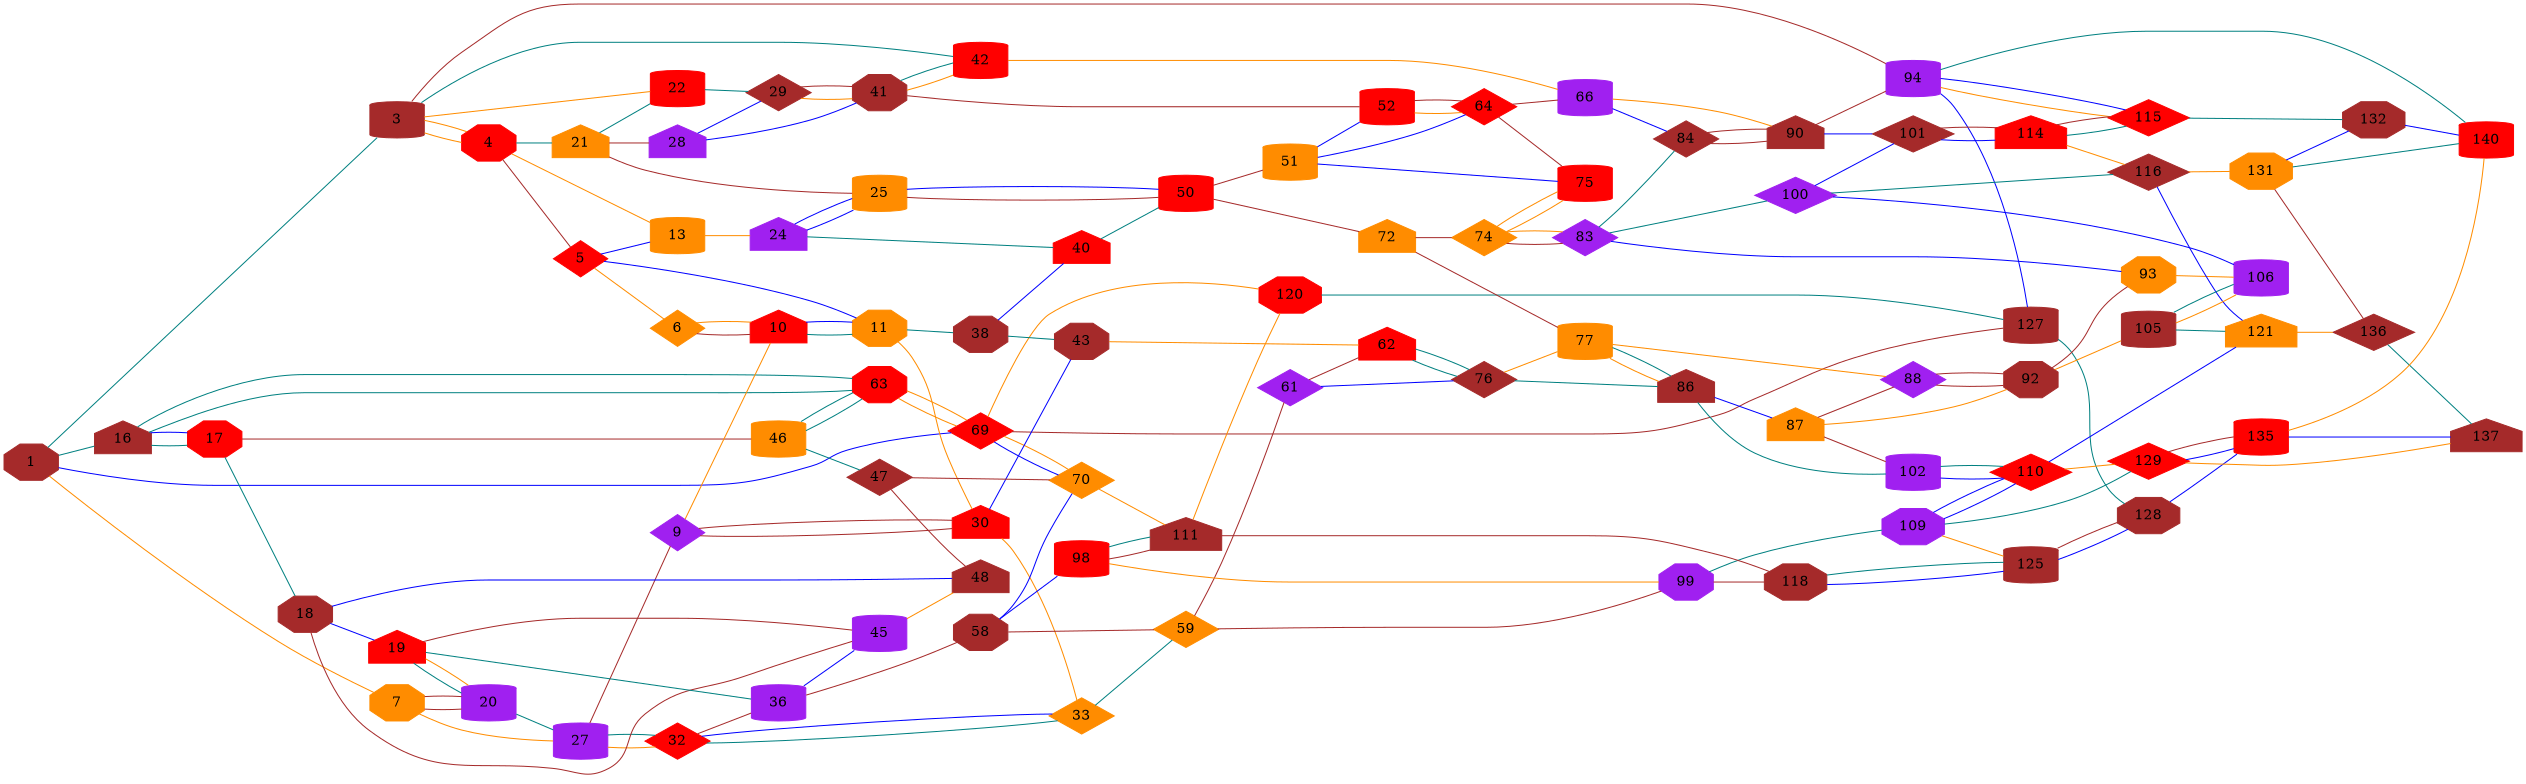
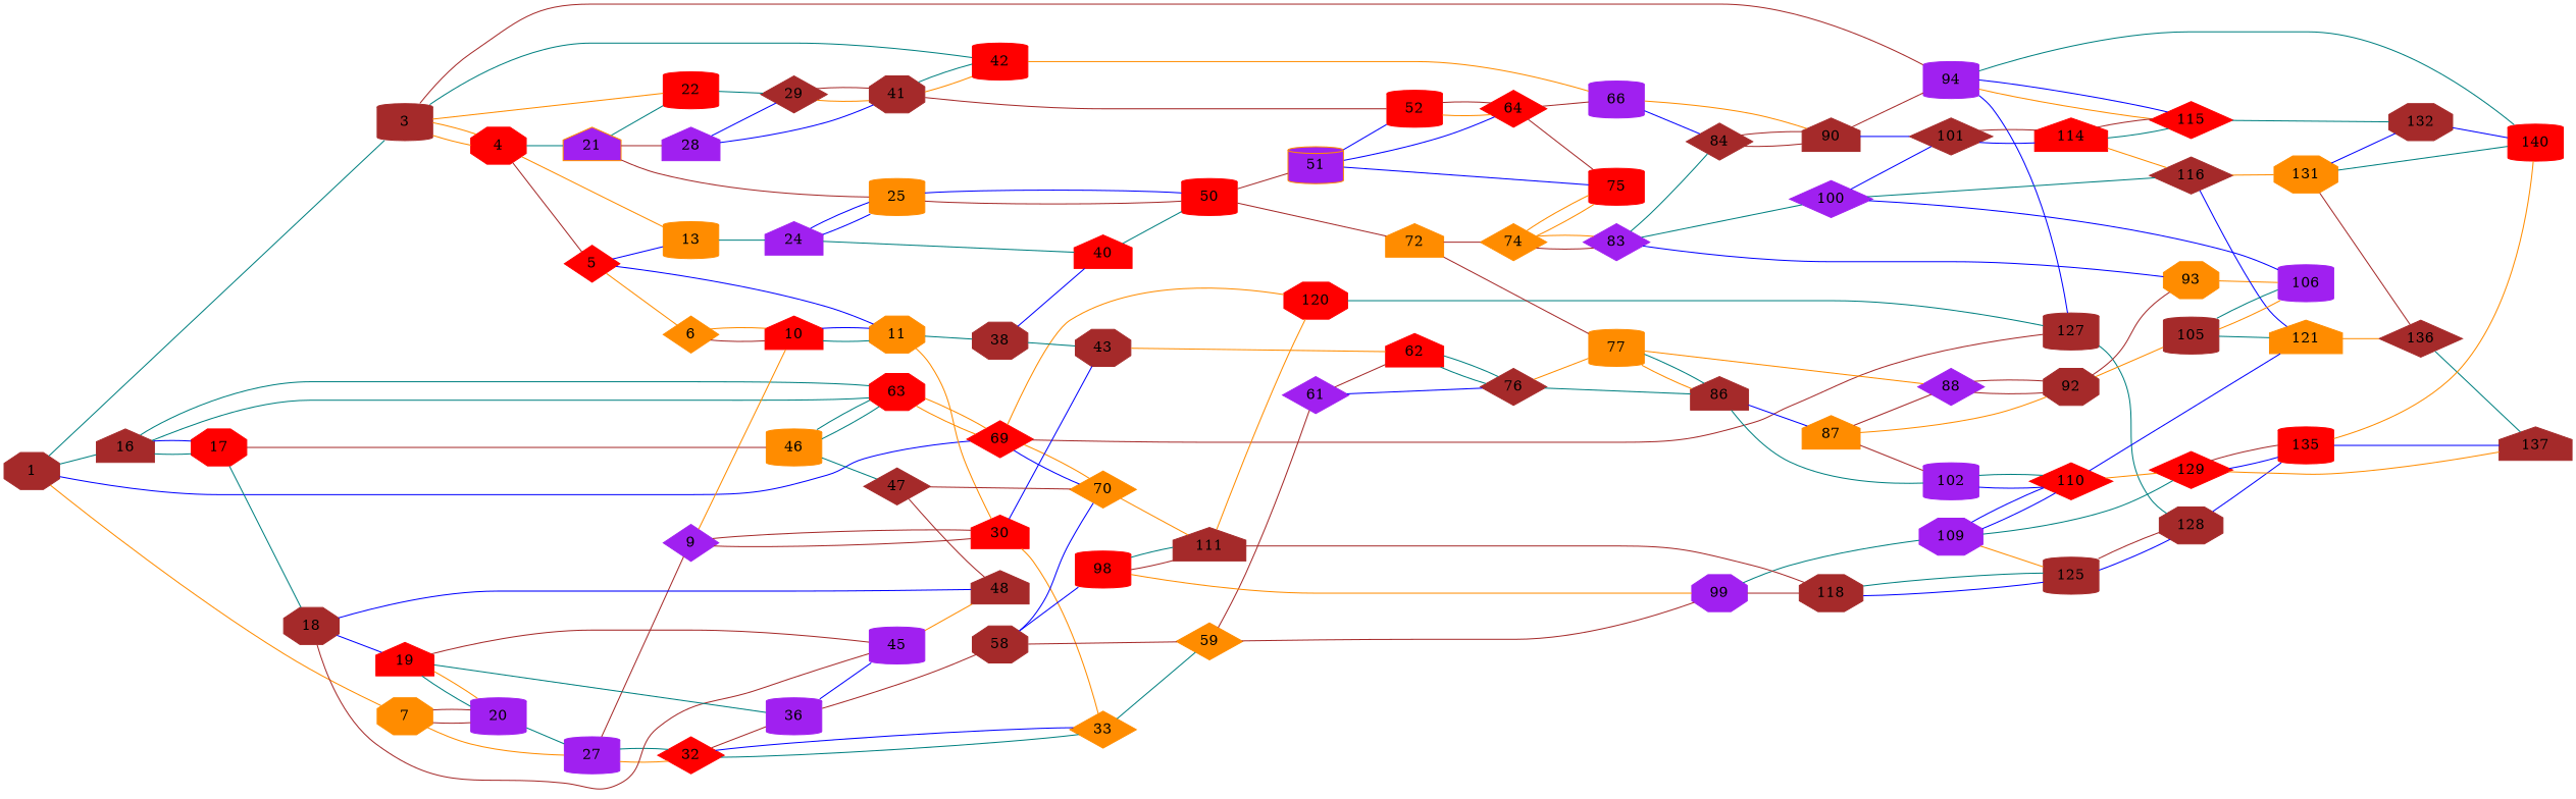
  graph {
    fontname="DejaVu Serif"
    rankdir=LR
    node [color=brown fontname="DejaVu Serif" shape=cylinder style=filled]
    edge [color=brown fontname="DejaVu Serif"]
    1 [shape=octagon super="+2"]
    3 [super="+23"]
    7 [color=darkorange shape=octagon super="+8"]
    16 [shape=house]
    69 [color=red shape=diamond super="+107"]
    4 [color=red shape=octagon super="+15"]
    22 [color=red]
    42 [color=red]
    94 [color=purple super="+95"]
    20 [color=purple]
    27 [color=purple]
    17 [color=red shape=octagon]
    63 [color=red shape=octagon]
    70 [color=darkorange shape=diamond super="+79"]
    120 [color=red shape=octagon]
    127 [super="+142"]
    5 [color=red shape=diamond super="+12"]
    13 [color=darkorange super="+14"]
-   21 [color=darkorange shape=house super="+26"]
+   21 [color=darkorange shape=house super="+26" fillcolor=purple]
    29 [shape=diamond]
    66 [color=purple super="+67"]
    115 [color=red shape=diamond super="+133"]
    140 [color=red super="+141"]
    6 [color=darkorange shape=diamond]
    11 [color=darkorange shape=octagon super="+31"]
    24 [color=purple shape=house super="+37"]
    25 [color=darkorange]
    28 [color=purple shape=house]
    10 [color=red shape=house]
    30 [color=red shape=house super="+34"]
    38 [shape=octagon super="+39"]
    9 [color=purple shape=diamond]
    32 [color=red shape=diamond]
    33 [color=darkorange shape=diamond super="+60"]
    43 [shape=octagon super="+57"]
    40 [color=red shape=house]
    18 [shape=octagon super="+44"]
    46 [color=darkorange]
    19 [color=red shape=house super="+35"]
    45 [color=purple super="+53"]
    48 [shape=house super="+56"]
    47 [shape=diamond super="+71"]
    36 [color=purple super="+54"]
    58 [shape=octagon super="+80"]
    50 [color=red super="+55"]
    41 [shape=octagon super="+49"]
-   51 [color=darkorange super="+68"]
+   51 [color=darkorange super="+68" fillcolor=purple]
    72 [color=darkorange shape=house super="+73"]
    52 [color=red]
    59 [color=darkorange shape=diamond super="+81"]
    62 [color=red shape=house]
    61 [color=purple shape=diamond super="+82"]
    99 [color=purple shape=octagon super="+108"]
    76 [shape=diamond super="+85"]
    98 [color=red]
    64 [color=red shape=diamond super="+65"]
    84 [shape=diamond]
    90 [shape=house super="+91"]
    111 [shape=house super="+117"]
    75 [color=red]
    74 [color=darkorange shape=diamond]
    77 [color=darkorange super="+78"]
    109 [color=purple shape=octagon super="+126"]
    118 [shape=octagon]
    86 [shape=house super="+89"]
    101 [shape=diamond]
    128 [shape=octagon super="+134"]
    83 [color=purple shape=diamond super="+97"]
    88 [color=purple shape=diamond]
    93 [color=darkorange shape=octagon super="+96"]
    106 [color=purple super="+112"]
    100 [color=purple shape=diamond super="+113"]
    87 [color=darkorange shape=house super="+103"]
    102 [color=purple]
    92 [shape=octagon super="+104"]
    116 [shape=diamond super="+123"]
    110 [color=red shape=diamond super="+124"]
    105 [super="+119"]
    114 [color=red shape=house]
    121 [color=darkorange shape=house super="+122"]
    132 [shape=octagon super="+139"]
    125
    129 [color=red shape=diamond super="+130"]
    131 [color=darkorange shape=octagon super="+138"]
    136 [shape=diamond]
    135 [color=red super="+143"]
    137 [shape=house]
    1 -- 3 [color=teal]
    1 -- 7 [color=darkorange]
    1 -- 16 [color=teal]
    1 -- 69 [color=blue]
    3 -- 4 [color=darkorange]
    3 -- 4 [color=darkorange]
    3 -- 22 [color=darkorange]
    3 -- 42 [color=teal]
    3 -- 94
    7 -- 20
    7 -- 20
    7 -- 27 [color=darkorange]
    16 -- 17 [color=teal]
    16 -- 17 [color=blue]
    16 -- 63 [color=teal]
    16 -- 63 [color=teal]
    69 -- 70 [color=blue]
    69 -- 70 [color=darkorange]
    69 -- 120 [color=darkorange]
    69 -- 127
    4 -- 5
    4 -- 13 [color=darkorange]
    4 -- 21 [color=teal]
    22 -- 29 [color=teal]
    42 -- 66 [color=darkorange]
    94 -- 127 [color=blue]
    94 -- 115 [color=darkorange]
    94 -- 115 [color=blue]
    94 -- 140 [color=teal]
    20 -- 27 [color=teal]
    27 -- 9
    27 -- 32 [color=darkorange]
    27 -- 32 [color=teal]
    17 -- 18 [color=teal]
    17 -- 46
    63 -- 69 [color=darkorange]
    63 -- 69 [color=darkorange]
    70 -- 111 [color=darkorange]
    120 -- 127 [color=teal]
    127 -- 128 [color=teal weight=2]
    5 -- 13 [color=blue]
    5 -- 6 [color=darkorange]
    5 -- 11 [color=blue]
-   13 -- 24 [color=darkorange weight=2]
+   13 -- 24 [color=teal weight=2]
    21 -- 22 [color=teal]
    21 -- 25
    21 -- 28
    29 -- 41 [color=darkorange]
    29 -- 41
    66 -- 84 [color=blue]
    66 -- 90 [color=darkorange]
    115 -- 132 [color=teal weight=2]
    6 -- 10
    6 -- 10 [color=darkorange]
    11 -- 30 [color=darkorange]
    11 -- 38 [color=teal]
    24 -- 25 [color=blue]
    24 -- 25 [color=blue]
    24 -- 40 [color=teal]
    25 -- 50
    25 -- 50 [color=blue]
    28 -- 29 [color=blue]
    28 -- 41 [color=blue]
    10 -- 11 [color=teal]
    10 -- 11 [color=blue]
    30 -- 33 [color=darkorange]
    30 -- 43 [color=blue]
    38 -- 43 [color=teal weight=2]
    38 -- 40 [color=blue]
    9 -- 10 [color=darkorange]
    9 -- 30
    9 -- 30
    32 -- 33 [color=teal]
    32 -- 33 [color=blue]
    32 -- 36
    33 -- 59 [color=teal]
    43 -- 62 [color=darkorange]
    40 -- 50 [color=teal]
    18 -- 19 [color=blue]
    18 -- 45
    18 -- 48 [color=blue]
    46 -- 63 [color=teal]
    46 -- 63 [color=teal]
    46 -- 47 [color=teal]
    19 -- 20 [color=teal]
    19 -- 20 [color=darkorange]
    19 -- 45
    19 -- 36 [color=teal]
    45 -- 48 [color=darkorange]
    47 -- 70
    47 -- 48 [weight=2]
    36 -- 45 [color=blue]
    36 -- 58
    58 -- 70 [color=blue]
    58 -- 59
    58 -- 98 [color=blue]
    50 -- 51
    50 -- 72
    41 -- 42 [color=darkorange]
    41 -- 42 [color=teal]
    41 -- 52
    51 -- 52 [color=blue]
    51 -- 64 [color=blue]
    51 -- 75 [color=blue]
    72 -- 74
    72 -- 77
    52 -- 64 [color=darkorange]
    52 -- 64
    59 -- 61
    59 -- 99
    62 -- 76 [color=teal]
    62 -- 76 [color=teal]
    61 -- 62
    61 -- 76 [color=blue]
    99 -- 109 [color=teal]
    99 -- 118
    76 -- 77 [color=darkorange]
    76 -- 86 [color=teal]
    98 -- 99 [color=darkorange]
    98 -- 111
    98 -- 111 [color=teal]
    64 -- 66
    64 -- 75
    84 -- 90
    84 -- 90
    90 -- 94
    90 -- 101 [color=blue]
    111 -- 120 [color=darkorange]
    111 -- 118
    74 -- 75 [color=darkorange]
    74 -- 75 [color=darkorange]
    74 -- 83
    74 -- 83 [color=darkorange]
    77 -- 86 [color=darkorange]
    77 -- 86 [color=teal]
    77 -- 88 [color=darkorange]
    109 -- 110 [color=blue]
    109 -- 110 [color=blue]
    109 -- 125 [color=darkorange]
    109 -- 129 [color=teal]
    118 -- 125 [color=blue]
    118 -- 125 [color=teal]
    86 -- 87 [color=blue]
    86 -- 102 [color=teal]
    101 -- 114 [color=blue]
    101 -- 114
    128 -- 135 [color=blue]
    83 -- 84 [color=teal]
    83 -- 93 [color=blue]
    83 -- 100 [color=teal]
    88 -- 92
    88 -- 92
    93 -- 106 [color=darkorange]
    100 -- 101 [color=blue]
    100 -- 106 [color=blue]
    100 -- 116 [color=teal]
    87 -- 88
    87 -- 102
    87 -- 92 [color=darkorange]
    102 -- 110 [color=blue]
    102 -- 110 [color=teal]
    92 -- 93
    92 -- 105 [color=darkorange]
    116 -- 121 [color=blue]
    116 -- 131 [color=darkorange]
    110 -- 121 [color=blue]
    110 -- 129 [color=darkorange]
    105 -- 106 [color=darkorange weight=2]
    105 -- 106 [color=teal]
    105 -- 121 [color=teal]
    114 -- 115 [color=teal]
    114 -- 115
    114 -- 116 [color=darkorange]
    121 -- 136 [color=darkorange]
    132 -- 140 [color=blue]
    125 -- 128 [color=blue]
    125 -- 128
    129 -- 135 [color=blue]
    129 -- 135
    129 -- 137 [color=darkorange]
    131 -- 140 [color=teal]
    131 -- 132 [color=blue]
    131 -- 136
    136 -- 137 [color=teal]
    135 -- 140 [color=darkorange]
    135 -- 137 [color=blue]
  }
